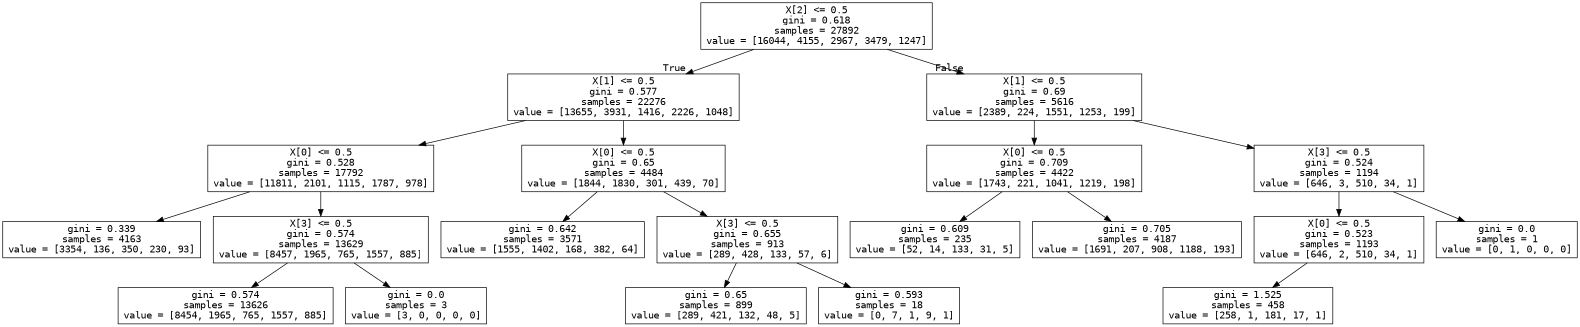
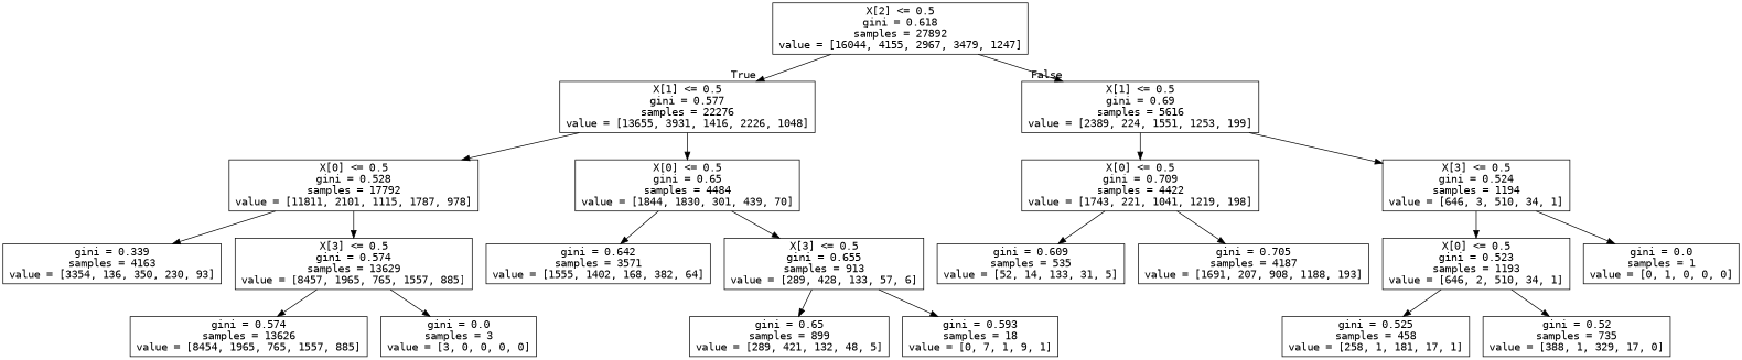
  digraph {
    fontname="DejaVu Sans Mono"
    node [fontname="DejaVu Sans Mono" shape=box]
    edge [fontname="DejaVu Sans Mono"]
    n1 [label="X[2] <= 0.5\ngini = 0.618\nsamples = 27892\nvalue = [16044, 4155, 2967, 3479, 1247]"]
    n2 [label="X[1] <= 0.5\ngini = 0.577\nsamples = 22276\nvalue = [13655, 3931, 1416, 2226, 1048]"]
    n3 [label="X[1] <= 0.5\ngini = 0.69\nsamples = 5616\nvalue = [2389, 224, 1551, 1253, 199]"]
    n4 [label="X[0] <= 0.5\ngini = 0.528\nsamples = 17792\nvalue = [11811, 2101, 1115, 1787, 978]"]
    n5 [label="X[0] <= 0.5\ngini = 0.65\nsamples = 4484\nvalue = [1844, 1830, 301, 439, 70]"]
    n6 [label="X[0] <= 0.5\ngini = 0.709\nsamples = 4422\nvalue = [1743, 221, 1041, 1219, 198]"]
    n7 [label="X[3] <= 0.5\ngini = 0.524\nsamples = 1194\nvalue = [646, 3, 510, 34, 1]"]
    n8 [label="gini = 0.339\nsamples = 4163\nvalue = [3354, 136, 350, 230, 93]"]
    n9 [label="X[3] <= 0.5\ngini = 0.574\nsamples = 13629\nvalue = [8457, 1965, 765, 1557, 885]"]
    n10 [label="gini = 0.642\nsamples = 3571\nvalue = [1555, 1402, 168, 382, 64]"]
    n11 [label="X[3] <= 0.5\ngini = 0.655\nsamples = 913\nvalue = [289, 428, 133, 57, 6]"]
    n12 [label="gini = 0.574\nsamples = 13626\nvalue = [8454, 1965, 765, 1557, 885]"]
    n13 [label="gini = 0.0\nsamples = 3\nvalue = [3, 0, 0, 0, 0]"]
    n14 [label="gini = 0.65\nsamples = 899\nvalue = [289, 421, 132, 48, 5]"]
    n15 [label="gini = 0.593\nsamples = 18\nvalue = [0, 7, 1, 9, 1]"]
-   n16 [label="gini = 0.609\nsamples = 235\nvalue = [52, 14, 133, 31, 5]"]
+   n16 [label="gini = 0.609\nsamples = 535\nvalue = [52, 14, 133, 31, 5]"]
    n17 [label="gini = 0.705\nsamples = 4187\nvalue = [1691, 207, 908, 1188, 193]"]
    n18 [label="X[0] <= 0.5\ngini = 0.523\nsamples = 1193\nvalue = [646, 2, 510, 34, 1]"]
    n19 [label="gini = 0.0\nsamples = 1\nvalue = [0, 1, 0, 0, 0]"]
-   n20 [label="gini = 1.525\nsamples = 458\nvalue = [258, 1, 181, 17, 1]"]
+   n20 [label="gini = 0.525\nsamples = 458\nvalue = [258, 1, 181, 17, 1]"]
+   n21 [label="gini = 0.52\nsamples = 735\nvalue = [388, 1, 329, 17, 0]"]
    n1 -> n2 [headlabel=True labelangle=45 labeldistance=2.5]
    n1 -> n3 [headlabel=False labelangle=-45 labeldistance=2.5]
    n2 -> n4
    n2 -> n5
    n3 -> n6
    n3 -> n7
    n4 -> n8
    n4 -> n9
    n5 -> n10
    n5 -> n11
    n6 -> n16
    n6 -> n17
    n7 -> n18
    n7 -> n19
    n9 -> n12
    n9 -> n13
    n11 -> n14
    n11 -> n15
    n18 -> n20
+   n18 -> n21
  }
